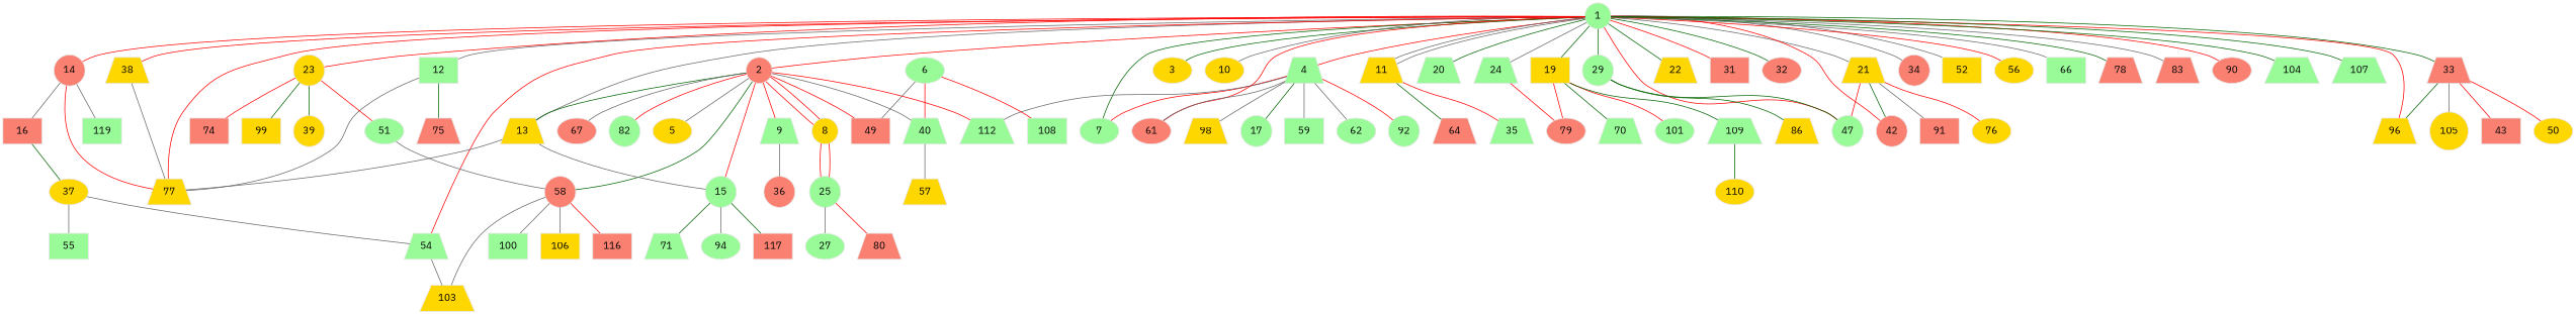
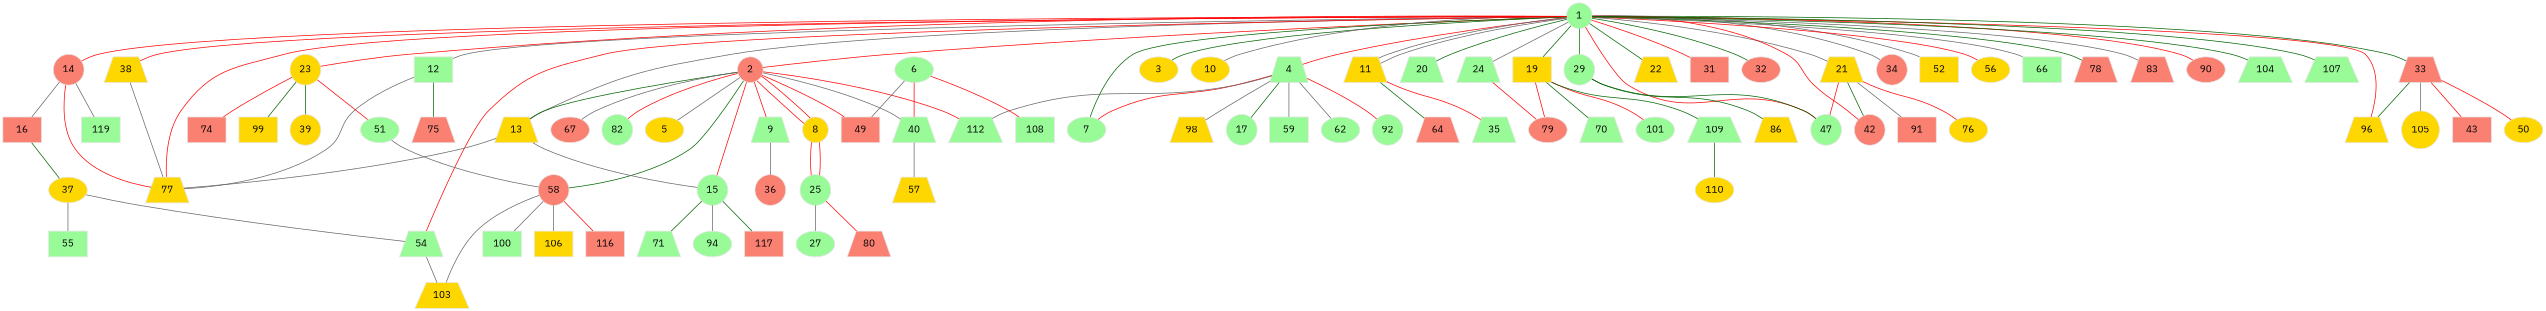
  graph {
    fontname="IBM Plex Sans"
    node [color=gray90 fillcolor=palegreen fontname="IBM Plex Sans" shape=trapezium style=filled]
    edge [color=red fontname="IBM Plex Sans"]
    1 [shape=circle super="+63"]
    2 [fillcolor=salmon shape=circle super="+44"]
    3 [fillcolor=gold shape=ellipse]
    4 [super="+18"]
    7 [shape=ellipse]
    10 [fillcolor=gold shape=ellipse]
    11 [fillcolor=gold super="+73"]
    12 [shape=box super="+48"]
    13 [fillcolor=gold super="+102"]
    14 [fillcolor=salmon shape=circle super="+46"]
    19 [fillcolor=gold shape=box super="+85"]
    20
    21 [fillcolor=gold super="+28"]
    22 [fillcolor=gold super="+88"]
    23 [fillcolor=gold shape=circle super="+26"]
    24
    29 [shape=circle super="+41"]
    31 [fillcolor=salmon shape=box]
    32 [fillcolor=salmon shape=ellipse]
    33 [fillcolor=salmon super="+68"]
    34 [fillcolor=salmon shape=circle]
    38 [fillcolor=gold]
    42 [fillcolor=salmon shape=circle]
    47 [shape=circle super="+53"]
    52 [fillcolor=gold shape=box super="+81"]
    54 [super="+114"]
    56 [fillcolor=gold shape=ellipse]
-   61 [fillcolor=salmon shape=ellipse super="+87"]
    66 [shape=box]
    77 [fillcolor=gold super="+84"]
    78 [fillcolor=salmon]
    83 [fillcolor=salmon]
    90 [fillcolor=salmon shape=ellipse]
    96 [fillcolor=gold]
    104
    107
    5 [fillcolor=gold shape=ellipse]
    8 [fillcolor=gold shape=circle super="+45"]
    9
    15 [shape=circle super="+30"]
    49 [fillcolor=salmon shape=box super="+95"]
    58 [fillcolor=salmon shape=circle super="+97"]
    67 [fillcolor=salmon shape=ellipse]
    82 [shape=circle]
    112
    40 [super="+72"]
    17 [shape=circle super="+113"]
    59 [shape=box]
    62 [shape=ellipse]
    92 [shape=circle]
    98 [fillcolor=gold]
    35 [super="+65"]
    64 [fillcolor=salmon]
    75 [fillcolor=salmon]
    16 [fillcolor=salmon shape=box super="+93"]
    119 [shape=box]
    70
    79 [fillcolor=salmon shape=ellipse]
    101 [shape=ellipse]
    109
    76 [fillcolor=gold shape=ellipse super="+120"]
    91 [fillcolor=salmon shape=box]
    39 [fillcolor=gold shape=circle]
    51 [shape=ellipse]
    74 [fillcolor=salmon shape=box]
    99 [fillcolor=gold shape=box]
    86 [fillcolor=gold]
    43 [fillcolor=salmon shape=box]
    50 [fillcolor=gold shape=ellipse]
    105 [fillcolor=gold shape=circle]
    103 [fillcolor=gold]
    6 [shape=ellipse super="+60"]
    108 [shape=box]
    25 [shape=circle super="+111"]
    36 [fillcolor=salmon shape=circle]
    71
    94 [shape=ellipse]
    117 [fillcolor=salmon shape=box]
    100 [shape=box]
    106 [fillcolor=gold shape=box]
    116 [fillcolor=salmon shape=box super="+118"]
    57 [fillcolor=gold]
    27 [shape=ellipse super="+69"]
    80 [fillcolor=salmon]
    37 [fillcolor=gold shape=ellipse super="+89"]
    55 [shape=box]
    110 [fillcolor=gold shape=ellipse super="+115"]
    1 -- 2
    1 -- 3 [color=darkgreen]
    1 -- 4
    1 -- 7 [color=darkgreen]
    1 -- 10 [color=gray40]
    1 -- 11 [color=gray40]
    1 -- 11 [color=gray40]
    1 -- 12 [color=gray40]
    1 -- 13 [color=gray40]
    1 -- 14
    1 -- 19 [color=darkgreen]
    1 -- 20 [color=darkgreen]
    1 -- 21 [color=gray40]
    1 -- 22 [color=darkgreen]
    1 -- 23
    1 -- 24 [color=gray40]
    1 -- 29 [color=darkgreen]
    1 -- 31
    1 -- 32 [color=darkgreen]
    1 -- 33 [color=darkgreen weight=2]
    1 -- 34 [color=gray40]
    1 -- 38
    1 -- 42
    1 -- 47
    1 -- 52 [color=gray40]
    1 -- 54
    1 -- 56
-   1 -- 61
    1 -- 66 [color=gray40]
    1 -- 77
    1 -- 78 [color=darkgreen]
    1 -- 83 [color=gray40]
    1 -- 90
    1 -- 96
    1 -- 104 [color=darkgreen]
    1 -- 107 [color=darkgreen]
    2 -- 13 [color=darkgreen]
    2 -- 5 [color=gray40]
    2 -- 8
    2 -- 8
    2 -- 9
    2 -- 15
    2 -- 49
    2 -- 58 [color=darkgreen weight=2]
    2 -- 67 [color=gray40]
    2 -- 82
    2 -- 112
    2 -- 40 [color=gray40]
    4 -- 7
-   4 -- 61 [color=gray40]
    4 -- 112 [color=gray40]
    4 -- 17 [color=darkgreen]
    4 -- 59 [color=gray40]
    4 -- 62 [color=gray40]
    4 -- 92
    4 -- 98 [color=gray40]
    11 -- 35
    11 -- 64 [color=darkgreen]
    12 -- 77 [color=gray40]
    12 -- 75 [color=darkgreen]
    13 -- 77 [color=gray40]
    13 -- 15 [color=gray40]
    14 -- 77
    14 -- 16 [color=gray40]
    14 -- 119 [color=gray40]
    19 -- 70 [color=darkgreen]
    19 -- 79
    19 -- 101
    19 -- 109 [color=darkgreen]
    21 -- 42 [color=darkgreen]
    21 -- 47
    21 -- 76
    21 -- 91 [color=gray40]
    23 -- 39 [color=darkgreen]
    23 -- 51
    23 -- 74
    23 -- 99 [color=darkgreen]
    24 -- 79
    29 -- 47 [color=darkgreen]
    29 -- 86 [color=darkgreen]
    33 -- 96 [color=darkgreen]
    33 -- 43
    33 -- 50
    33 -- 105 [color=gray40]
    38 -- 77 [color=gray40]
    54 -- 103 [color=gray40]
    8 -- 25
    8 -- 25
    9 -- 36 [color=gray40]
    15 -- 71 [color=darkgreen]
    15 -- 94 [color=gray40]
    15 -- 117 [color=darkgreen]
    58 -- 103 [color=gray40]
    58 -- 100 [color=gray40]
    58 -- 106 [color=gray40]
    58 -- 116
    40 -- 57 [color=gray40]
    16 -- 37 [color=darkgreen]
    109 -- 110 [color=darkgreen]
    51 -- 58 [color=gray40]
    6 -- 49 [color=gray40]
    6 -- 40
    6 -- 108
    25 -- 27 [color=gray40]
    25 -- 80
    37 -- 54 [color=gray40]
    37 -- 55 [color=gray40]
  }
